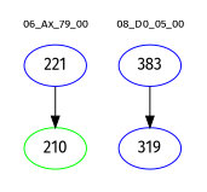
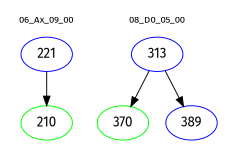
  digraph {
    fontname="Fira Sans"
    node [color=blue fontname="Fira Sans"]
    edge [color=black fontname="Fira Sans"]
    n1 [label=221]
    n2 [color=green label=210]
-   n3 [label=383]
-   n5 [label=319]
+   n3 [label=313]
+   n4 [color=green label=370]
+   n5 [label=389]
    subgraph cluster_1 {
      color=white
      fontsize=10
-     label="06_Ax_79_00"
+     label="06_Ax_09_00"
      n1
      n2
    }
    subgraph cluster_2 {
      color=white
      fontsize=10
      label="08_D0_05_00"
      n3
+     n4
      n5
    }
    n1 -> n2
+   n3 -> n4
    n3 -> n5
  }
